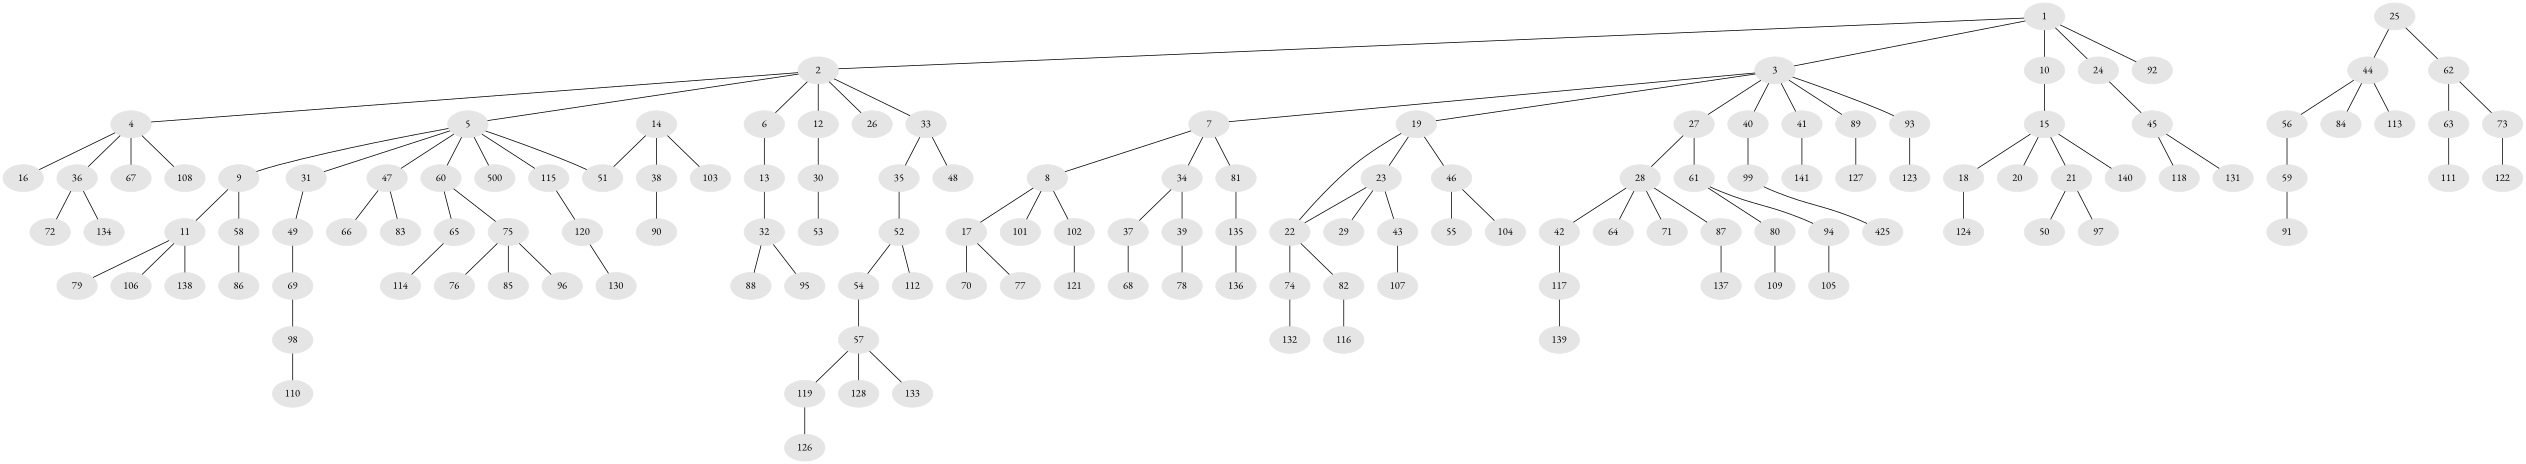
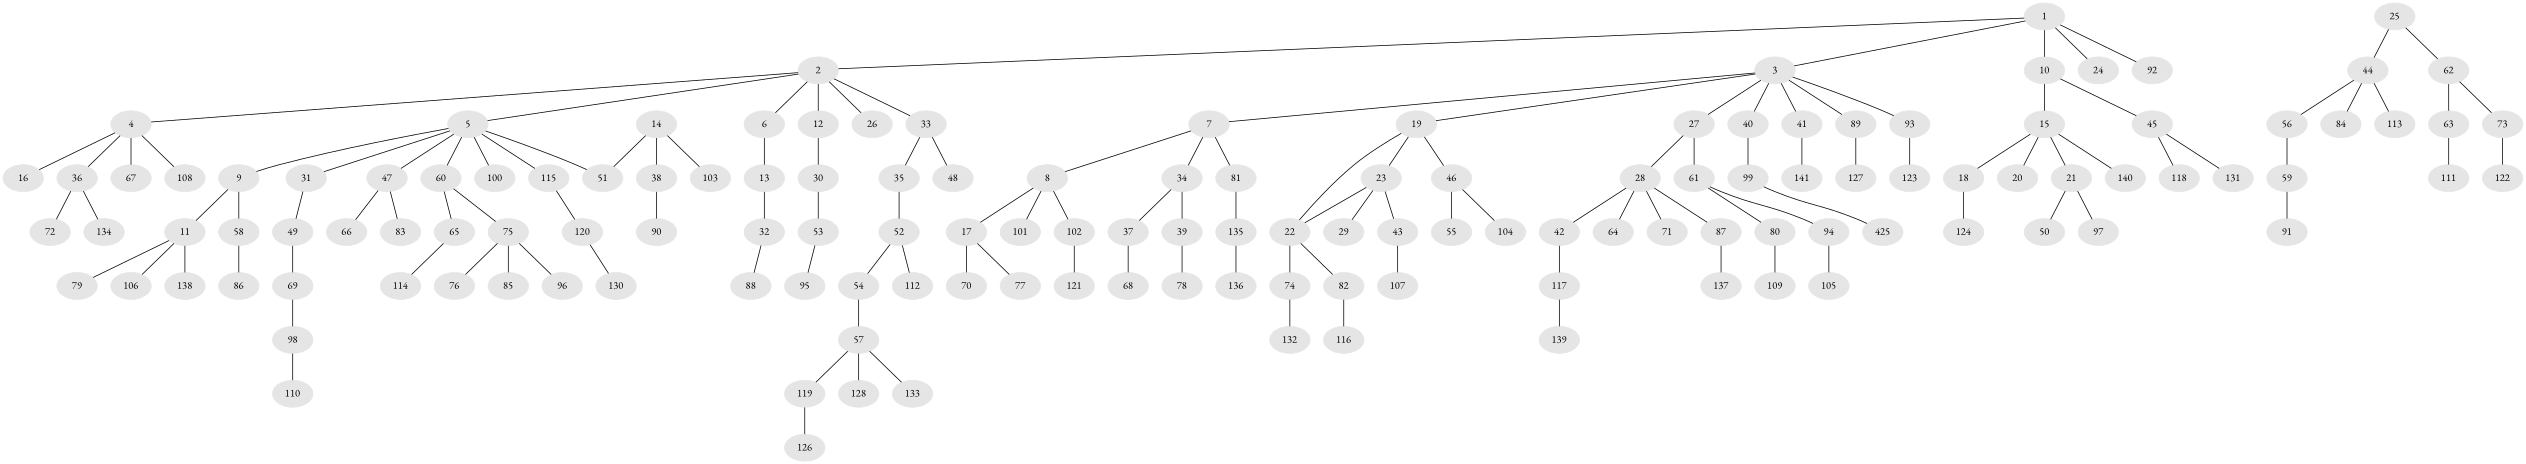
  graph {
    fontname="EB Garamond"
    node [color=gray90 fontname="EB Garamond" style=filled]
    edge [fontname="EB Garamond"]
    1
    2
    3
    10
    24
    92
    4
    5
    6
    12
    26
    33
    7
    19
    27
    40
    41
    89
    93
    15
    45
    16
    36
    67
    108
    9
    31
    47
    60
-   100 [label=500]
+   100
    115
    51
    13
    30
    35
    48
    8
    34
    81
    22
    23
    46
    28
    61
    99
    141
    127
    123
    72
    134
    11
    58
    14
    38
    103
    49
    66
    83
    65
    75
    120
    32
    17
    101
    102
    37
    39
    135
    70
    77
    121
    79
    106
    138
    86
    18
    20
    21
    140
    118
    131
    53
    88
    90
    124
    50
    97
    74
    82
    29
    43
    55
    104
    132
    116
    25
    44
    62
    107
    56
    84
    113
    63
    73
    42
    64
    71
    87
    80
    94
    117
    137
    95
    69
    52
    68
    78
    54
    112
    n120 [label=425]
    139
    59
    98
    57
    119
    128
    133
    91
    126
    114
    76
    85
    96
    109
    105
    111
    122
    110
    136
    130
    1 -- 2
    1 -- 3
    1 -- 10
    1 -- 24
    1 -- 92
    2 -- 4
    2 -- 5
    2 -- 6
    2 -- 12
    2 -- 26
    2 -- 33
    3 -- 7
    3 -- 19
    3 -- 27
    3 -- 40
    3 -- 41
    3 -- 89
    3 -- 93
    10 -- 15
-   24 -- 45
+   10 -- 45
    4 -- 16
    4 -- 36
    4 -- 67
    4 -- 108
    5 -- 9
    5 -- 31
    5 -- 47
    5 -- 60
    5 -- 100
    5 -- 115
    5 -- 51
    6 -- 13
    12 -- 30
    33 -- 35
    33 -- 48
    7 -- 8
    7 -- 34
    7 -- 81
    19 -- 22
    19 -- 23
    19 -- 46
    27 -- 28
    27 -- 61
    40 -- 99
    41 -- 141
    89 -- 127
    93 -- 123
    15 -- 18
    15 -- 20
    15 -- 21
    15 -- 140
    45 -- 118
    45 -- 131
    36 -- 72
    36 -- 134
    9 -- 11
    9 -- 58
    31 -- 49
    47 -- 66
    47 -- 83
    60 -- 65
    60 -- 75
    115 -- 120
    13 -- 32
    30 -- 53
    35 -- 52
    8 -- 17
    8 -- 101
    8 -- 102
    34 -- 37
    34 -- 39
    81 -- 135
    22 -- 74
    22 -- 82
    23 -- 22
    23 -- 29
    23 -- 43
    46 -- 55
    46 -- 104
    28 -- 42
    28 -- 64
    28 -- 71
    28 -- 87
    61 -- 80
    61 -- 94
    99 -- n120
    11 -- 79
    11 -- 106
    11 -- 138
    58 -- 86
    14 -- 51
    14 -- 38
    14 -- 103
    38 -- 90
    49 -- 69
    65 -- 114
    75 -- 76
    75 -- 85
    75 -- 96
    120 -- 130
    32 -- 88
    17 -- 70
    17 -- 77
    102 -- 121
    37 -- 68
    39 -- 78
    135 -- 136
    18 -- 124
    21 -- 50
    21 -- 97
-   32 -- 95
+   53 -- 95
    74 -- 132
    82 -- 116
    43 -- 107
    25 -- 44
    25 -- 62
    44 -- 56
    44 -- 84
    44 -- 113
    62 -- 63
    62 -- 73
    56 -- 59
    63 -- 111
    73 -- 122
    42 -- 117
    87 -- 137
    80 -- 109
    94 -- 105
    117 -- 139
    69 -- 98
    52 -- 54
    52 -- 112
    54 -- 57
    59 -- 91
    98 -- 110
    57 -- 119
    57 -- 128
    57 -- 133
    119 -- 126
  }
